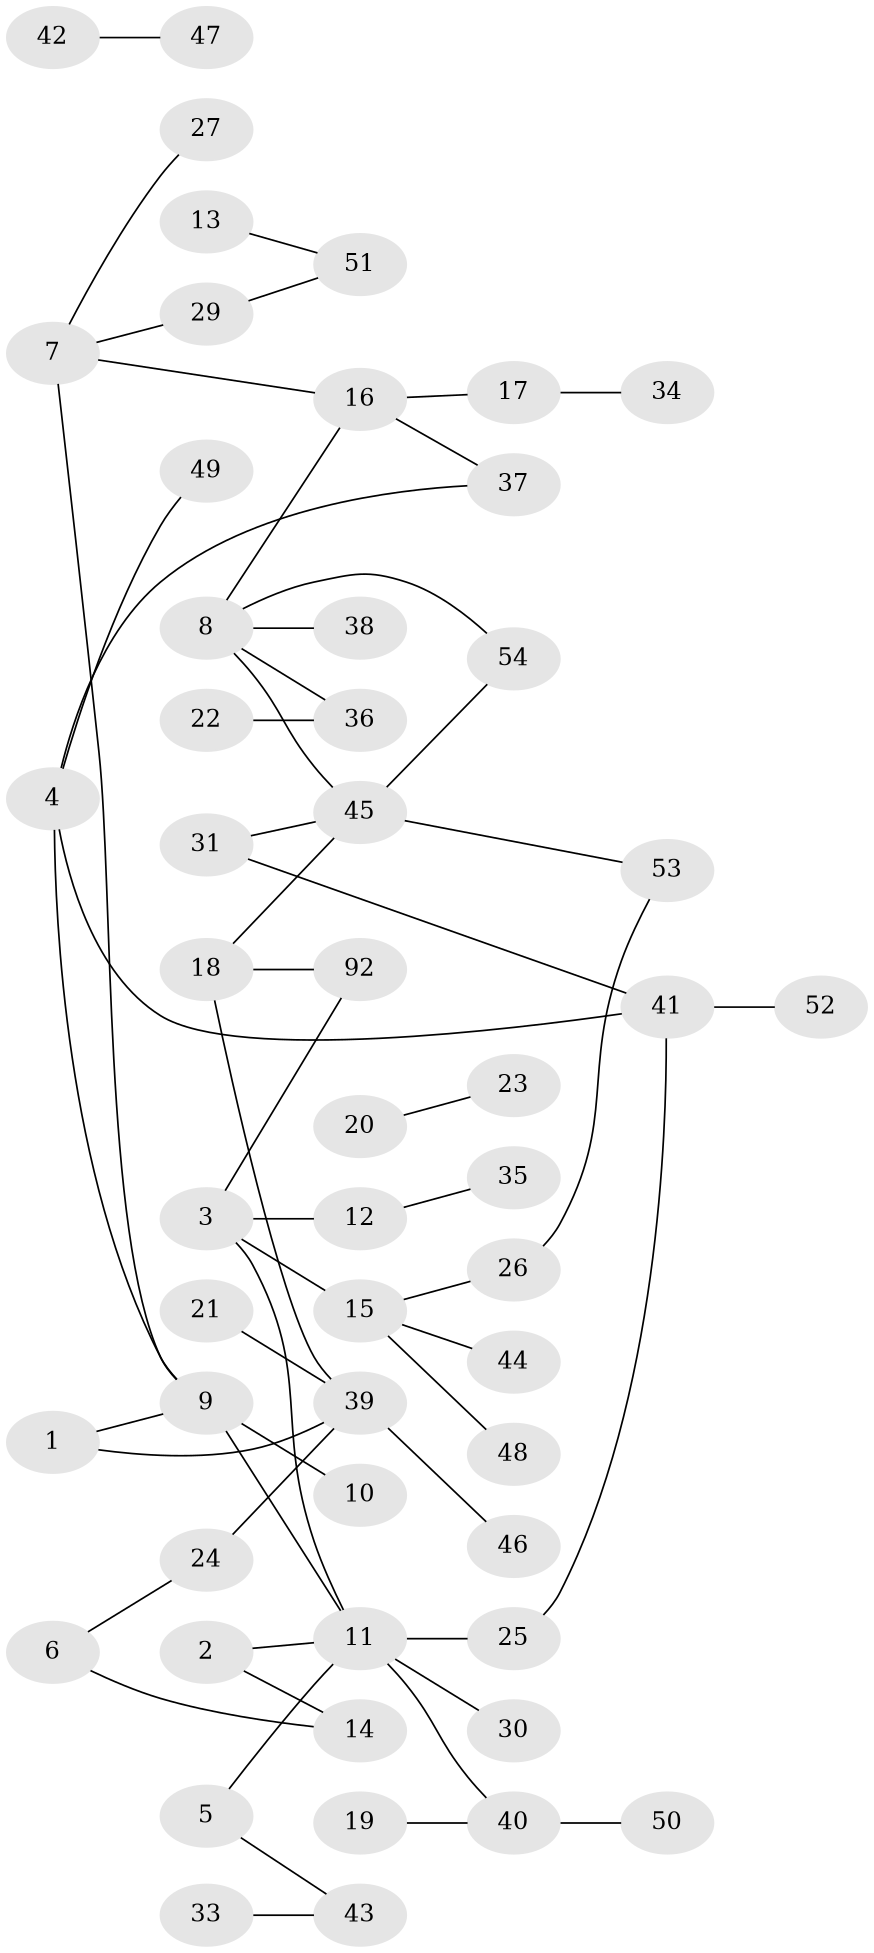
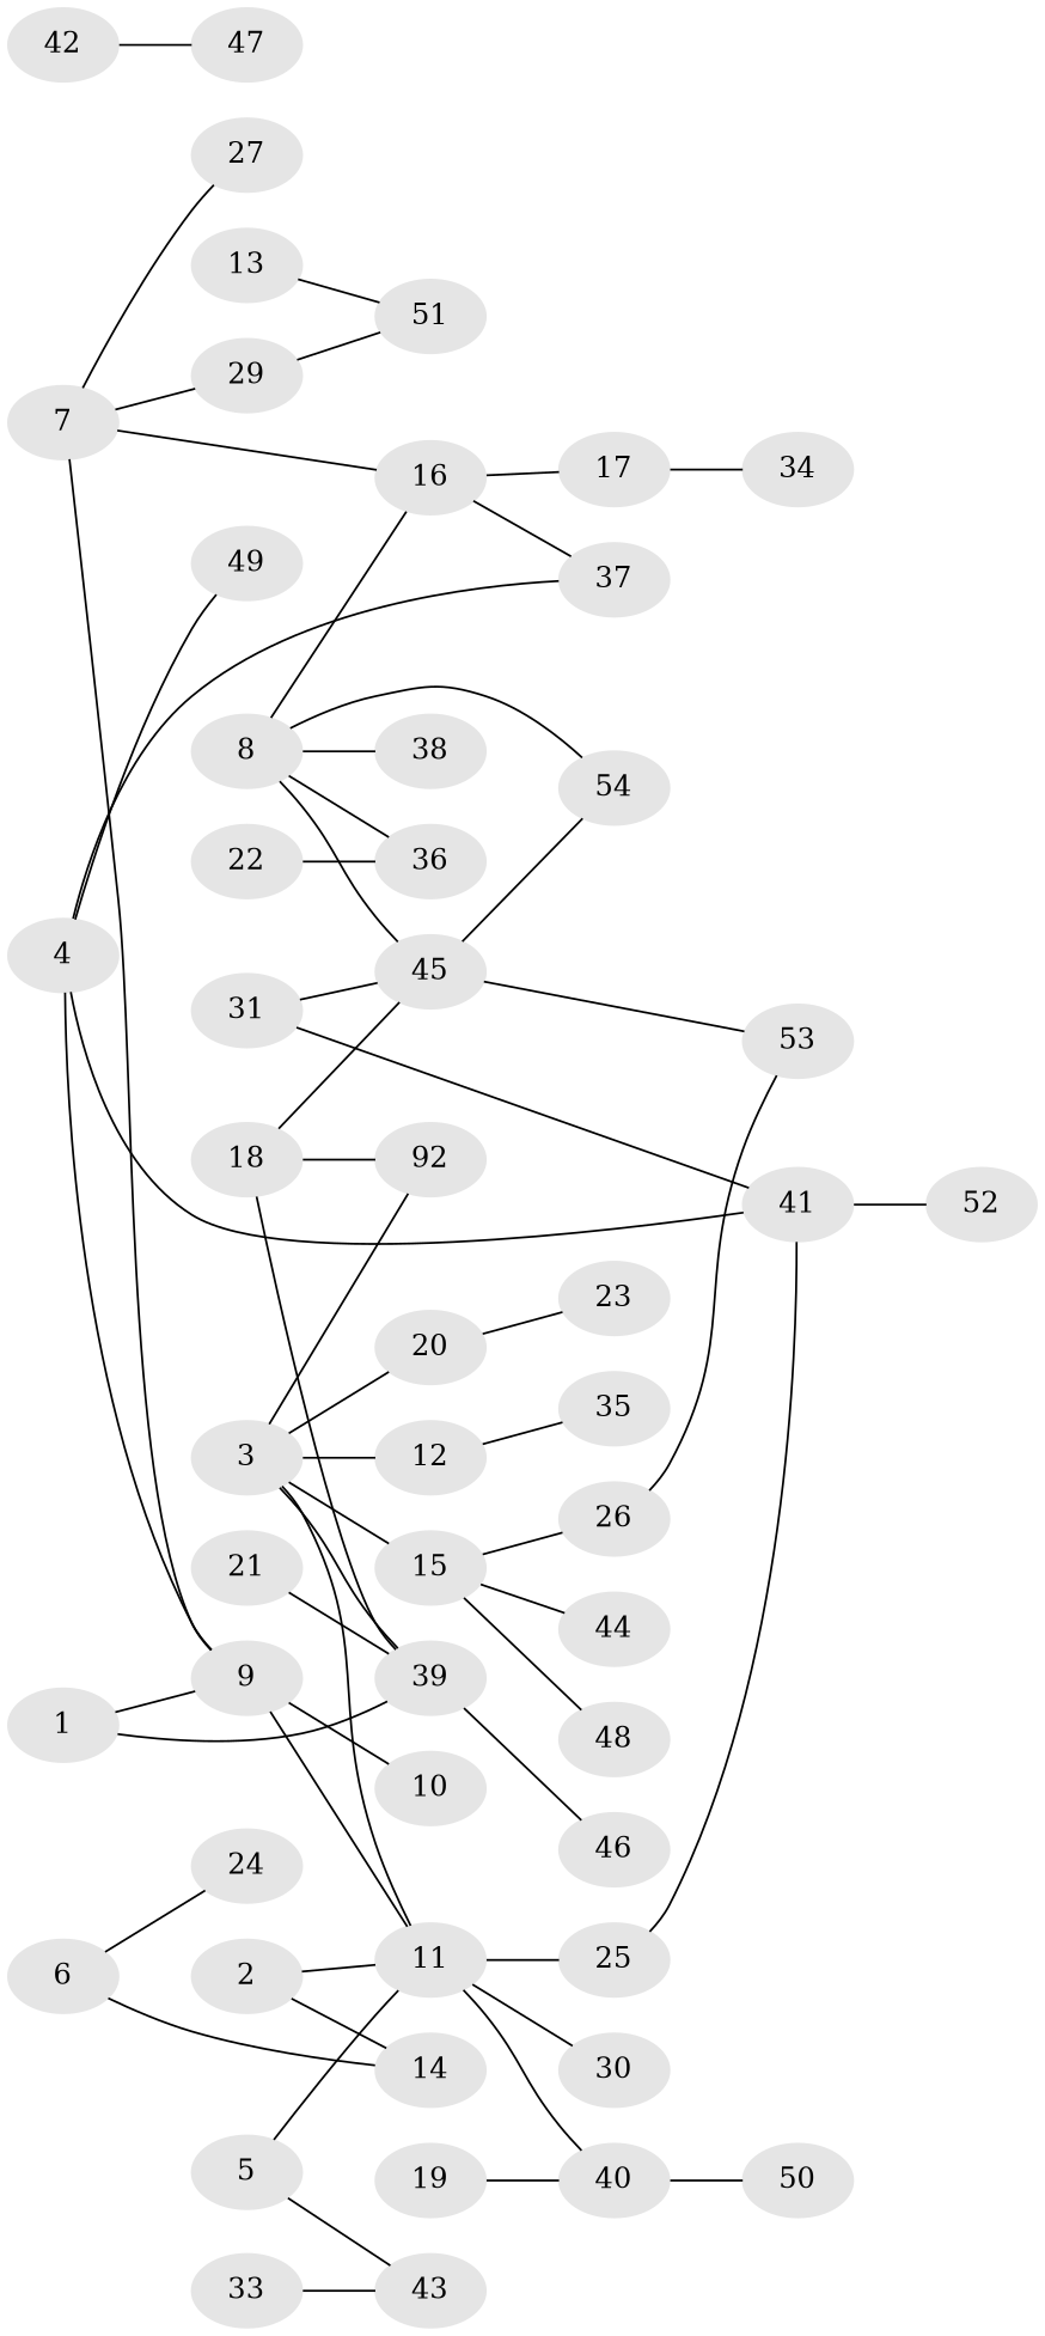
  graph {
    rankdir=LR
    node [color=gray90 style=filled]
    edge [weight=1.0]
    1
    9
    39
    11
    10
    46
    2
    14
    25
    30
    40
    3
    12
    15
    20
    n16 [label=92]
    35
    26
    44
    48
    23
    4
    37
    41
    49
    52
    5
    43
    6
    24
    7
    16
    27
    29
    17
    51
    8
    36
    38
    45
    54
    53
    50
    13
    34
    18
    19
    21
    22
    31
    33
    42
    47
    1 -- 9
    1 -- 39
    9 -- 11
    9 -- 10
    39 -- 46
    11 -- 25
    11 -- 30
    11 -- 40
    2 -- 11
    2 -- 14
    25 -- 41
    40 -- 50
    3 -- 11
    3 -- 12
    3 -- 15
+   3 -- 20
    3 -- n16
    12 -- 35
    15 -- 26
    15 -- 44
    15 -- 48
    20 -- 23
    26 -- 53
    4 -- 9
    4 -- 37
    4 -- 41
    4 -- 49
    41 -- 52
    5 -- 11
    5 -- 43
    6 -- 14
    6 -- 24
-   24 -- 39
+   3 -- 39
    7 -- 9
    7 -- 16
    7 -- 27
    7 -- 29
    16 -- 37
    16 -- 17
    29 -- 51
    17 -- 34
    8 -- 16
    8 -- 36
    8 -- 38
    8 -- 45
    8 -- 54
    45 -- 54
    45 -- 53
    13 -- 51
    18 -- 39
    18 -- n16
    18 -- 45
    19 -- 40
    21 -- 39
    22 -- 36
    31 -- 41
    31 -- 45
    33 -- 43
    42 -- 47
  }
